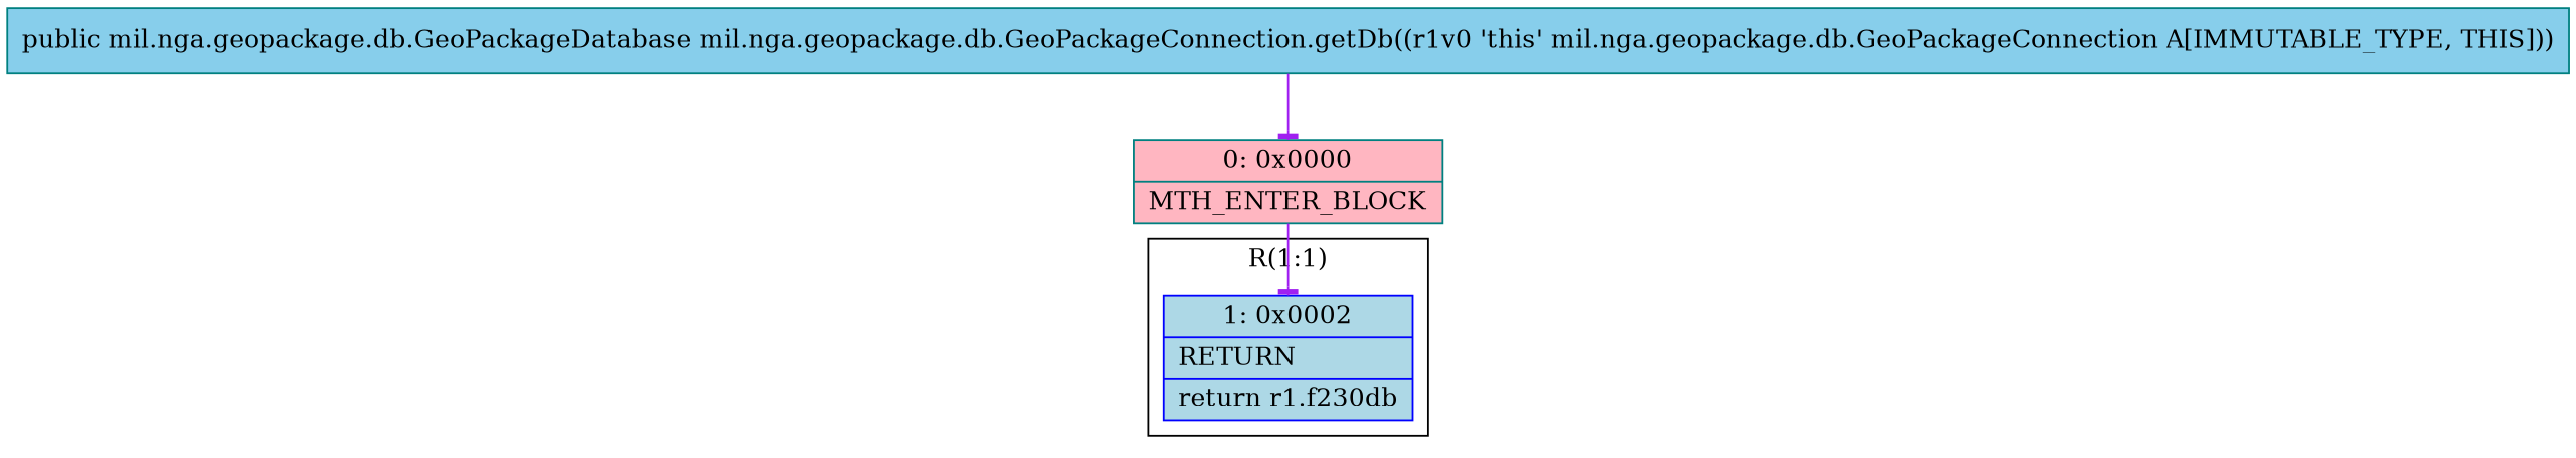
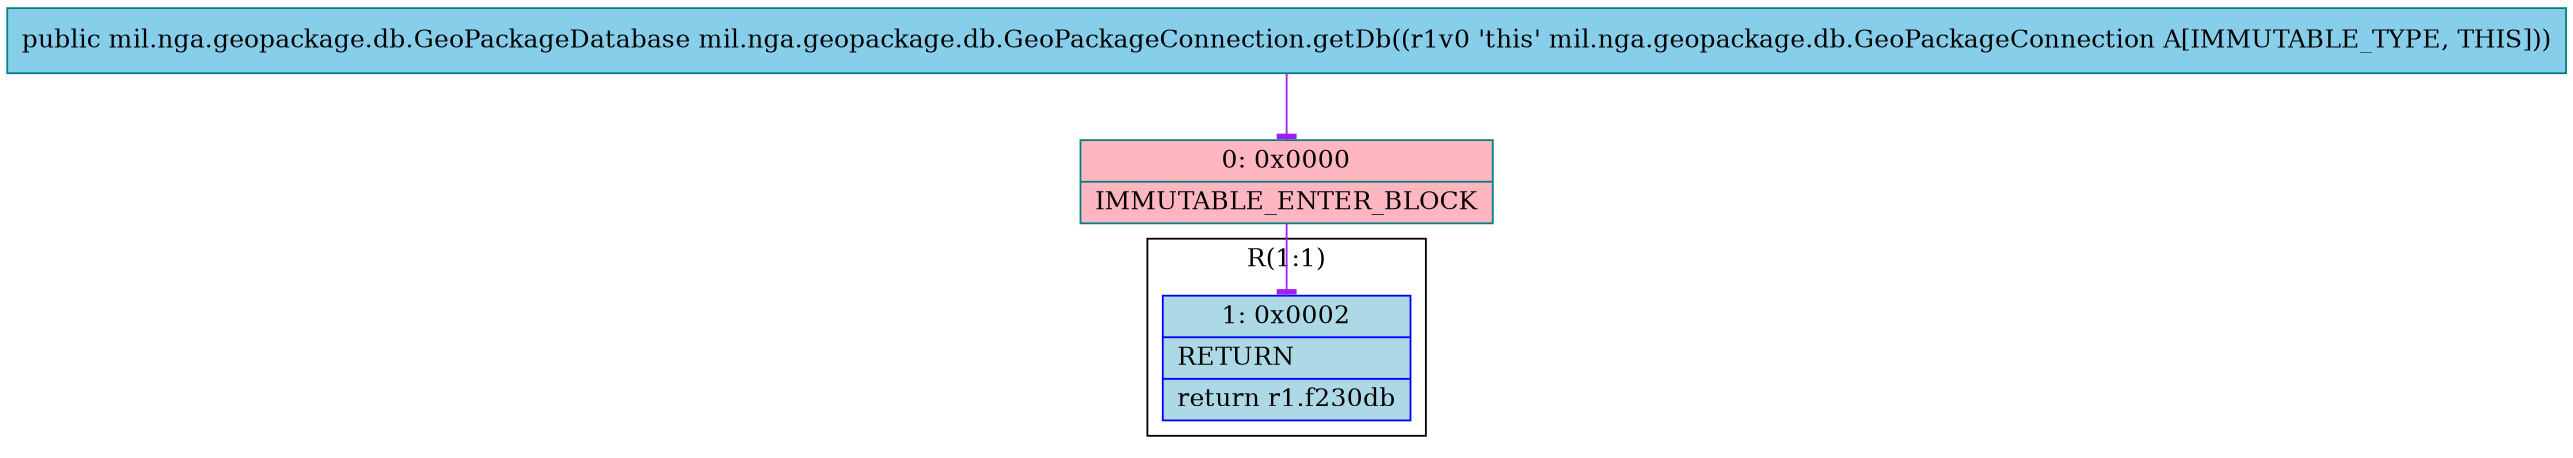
  digraph {
    node [color=teal shape=record style=filled]
    edge [color=purple arrowhead=tee]
    n1 [color=blue label="{1\:\ 0x0002|RETURN\l|return r1.f230db\l}" fillcolor=lightblue]
-   n2 [label="{0\:\ 0x0000|MTH_ENTER_BLOCK\l}" fillcolor=lightpink]
+   n2 [label="{0\:\ 0x0000|IMMUTABLE_ENTER_BLOCK\l}" fillcolor=lightpink]
    n3 [label="{public mil.nga.geopackage.db.GeoPackageDatabase mil.nga.geopackage.db.GeoPackageConnection.getDb((r1v0 'this' mil.nga.geopackage.db.GeoPackageConnection A[IMMUTABLE_TYPE, THIS])) }" fillcolor=skyblue]
    subgraph cluster_1 {
      label="R(1:1)"
      n1
    }
    n2 -> n1
    n3 -> n2
  }
